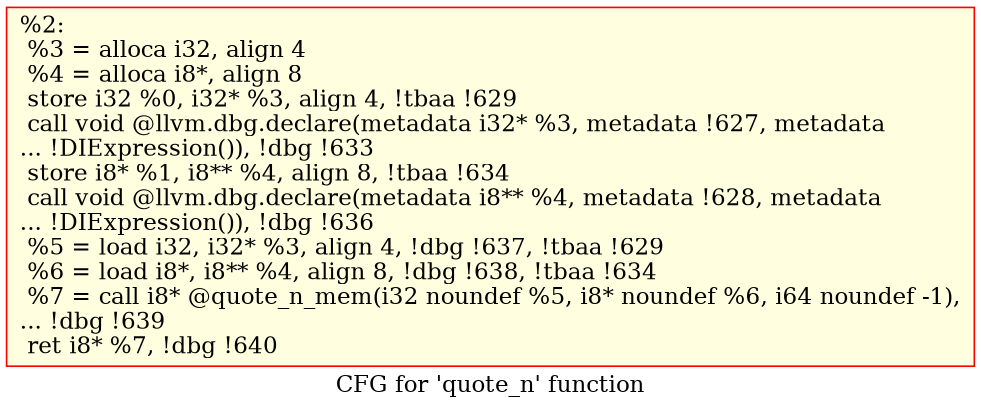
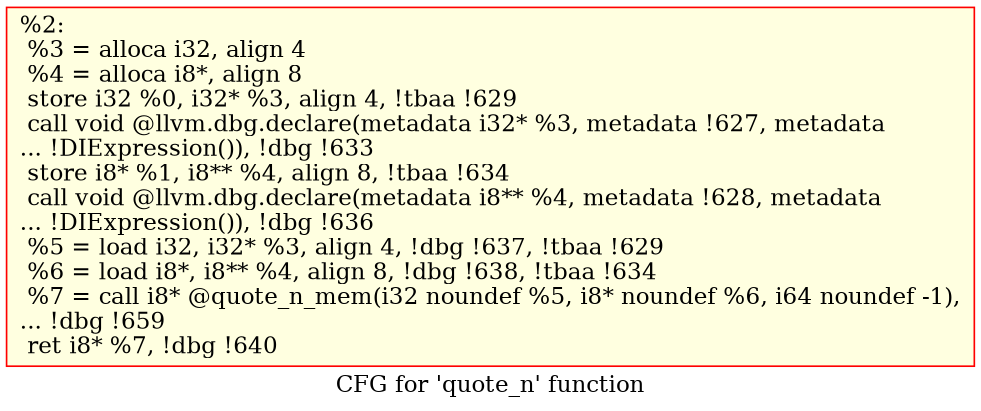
  digraph {
    label="CFG for 'quote_n' function"
-   n1 [color=red fillcolor=lightyellow label="{%2:\l  %3 = alloca i32, align 4\l  %4 = alloca i8*, align 8\l  store i32 %0, i32* %3, align 4, !tbaa !629\l  call void @llvm.dbg.declare(metadata i32* %3, metadata !627, metadata\l... !DIExpression()), !dbg !633\l  store i8* %1, i8** %4, align 8, !tbaa !634\l  call void @llvm.dbg.declare(metadata i8** %4, metadata !628, metadata\l... !DIExpression()), !dbg !636\l  %5 = load i32, i32* %3, align 4, !dbg !637, !tbaa !629\l  %6 = load i8*, i8** %4, align 8, !dbg !638, !tbaa !634\l  %7 = call i8* @quote_n_mem(i32 noundef %5, i8* noundef %6, i64 noundef -1),\l... !dbg !639\l  ret i8* %7, !dbg !640\l}" shape=record style=filled]
+   n1 [color=red fillcolor=lightyellow label="{%2:\l  %3 = alloca i32, align 4\l  %4 = alloca i8*, align 8\l  store i32 %0, i32* %3, align 4, !tbaa !629\l  call void @llvm.dbg.declare(metadata i32* %3, metadata !627, metadata\l... !DIExpression()), !dbg !633\l  store i8* %1, i8** %4, align 8, !tbaa !634\l  call void @llvm.dbg.declare(metadata i8** %4, metadata !628, metadata\l... !DIExpression()), !dbg !636\l  %5 = load i32, i32* %3, align 4, !dbg !637, !tbaa !629\l  %6 = load i8*, i8** %4, align 8, !dbg !638, !tbaa !634\l  %7 = call i8* @quote_n_mem(i32 noundef %5, i8* noundef %6, i64 noundef -1),\l... !dbg !659\l  ret i8* %7, !dbg !640\l}" shape=record style=filled]
  }
